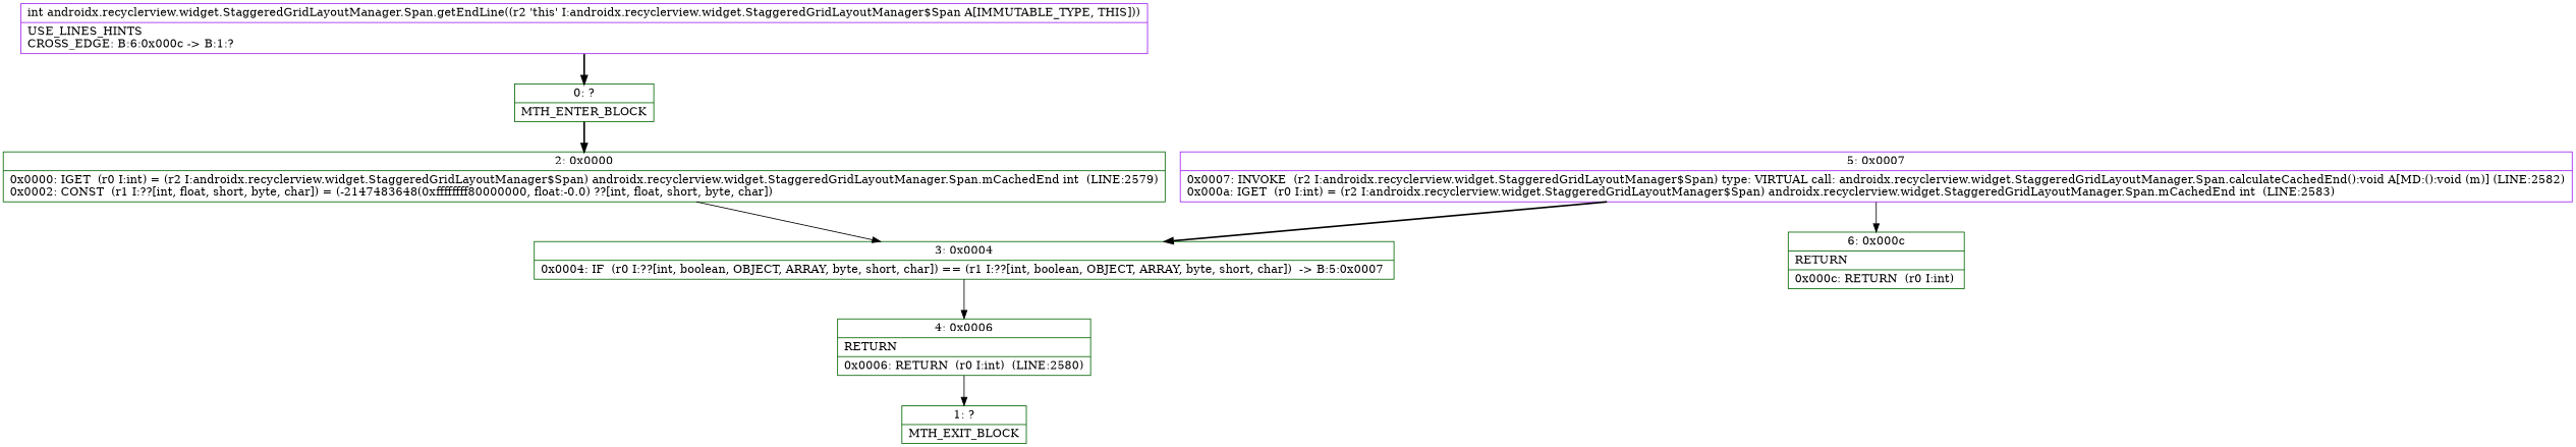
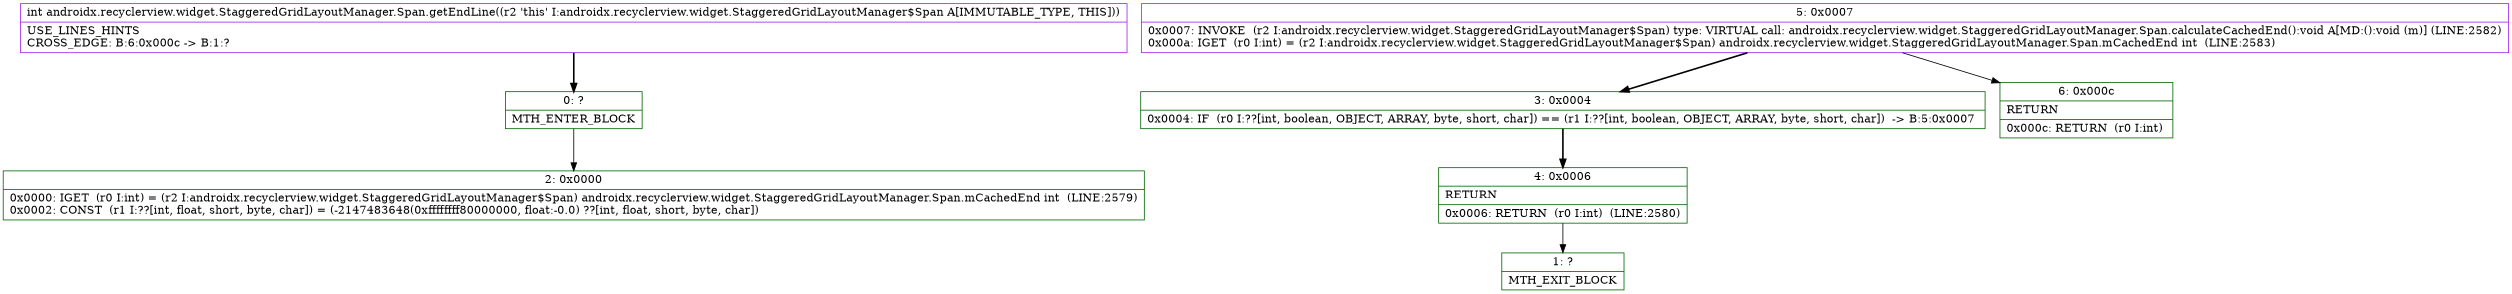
  digraph {
    node [color=darkgreen shape=record]
    edge [style=solid]
    n1 [label="{0\:\ ?|MTH_ENTER_BLOCK\l}"]
    n2 [label="{2\:\ 0x0000|0x0000: IGET  (r0 I:int) = (r2 I:androidx.recyclerview.widget.StaggeredGridLayoutManager$Span) androidx.recyclerview.widget.StaggeredGridLayoutManager.Span.mCachedEnd int  (LINE:2579)\l0x0002: CONST  (r1 I:??[int, float, short, byte, char]) = (\-2147483648(0xffffffff80000000, float:\-0.0) ??[int, float, short, byte, char]) \l}"]
    n3 [label="{3\:\ 0x0004|0x0004: IF  (r0 I:??[int, boolean, OBJECT, ARRAY, byte, short, char]) == (r1 I:??[int, boolean, OBJECT, ARRAY, byte, short, char])  \-\> B:5:0x0007 \l}"]
    n4 [label="{4\:\ 0x0006|RETURN\l|0x0006: RETURN  (r0 I:int)  (LINE:2580)\l}"]
    n5 [label="{1\:\ ?|MTH_EXIT_BLOCK\l}"]
    n6 [color=purple label="{5\:\ 0x0007|0x0007: INVOKE  (r2 I:androidx.recyclerview.widget.StaggeredGridLayoutManager$Span) type: VIRTUAL call: androidx.recyclerview.widget.StaggeredGridLayoutManager.Span.calculateCachedEnd():void A[MD:():void (m)] (LINE:2582)\l0x000a: IGET  (r0 I:int) = (r2 I:androidx.recyclerview.widget.StaggeredGridLayoutManager$Span) androidx.recyclerview.widget.StaggeredGridLayoutManager.Span.mCachedEnd int  (LINE:2583)\l}"]
    n7 [label="{6\:\ 0x000c|RETURN\l|0x000c: RETURN  (r0 I:int) \l}"]
    n8 [color=purple label="{int androidx.recyclerview.widget.StaggeredGridLayoutManager.Span.getEndLine((r2 'this' I:androidx.recyclerview.widget.StaggeredGridLayoutManager$Span A[IMMUTABLE_TYPE, THIS]))  | USE_LINES_HINTS\lCROSS_EDGE: B:6:0x000c \-\> B:1:?\l}"]
-   n1 -> n2 [style=bold]
-   n2 -> n3
-   n3 -> n4
+   n1 -> n2
+   n3 -> n4 [style=bold]
    n4 -> n5
    n6 -> n3 [style=bold]
    n6 -> n7
    n8 -> n1 [style=bold]
  }
